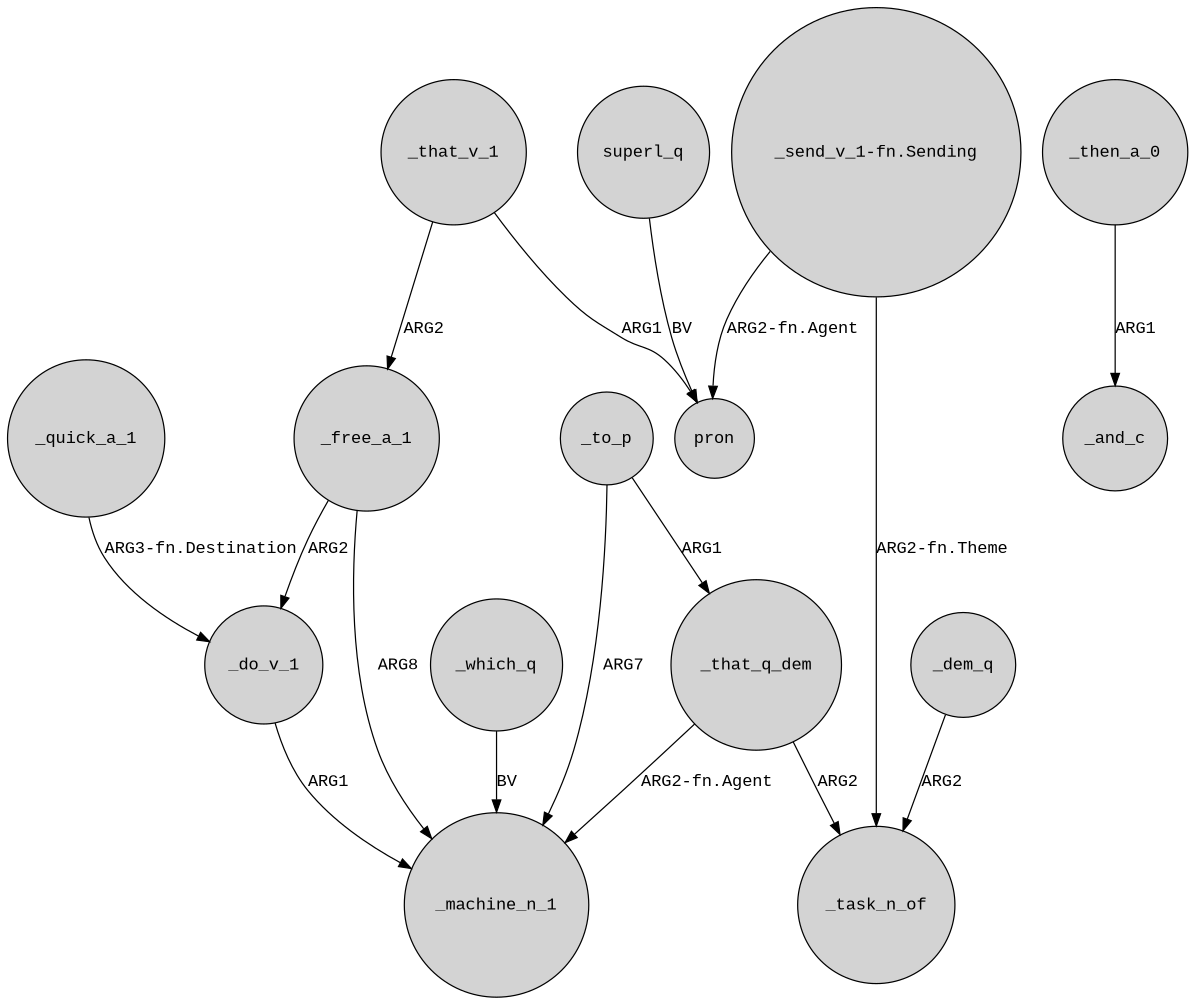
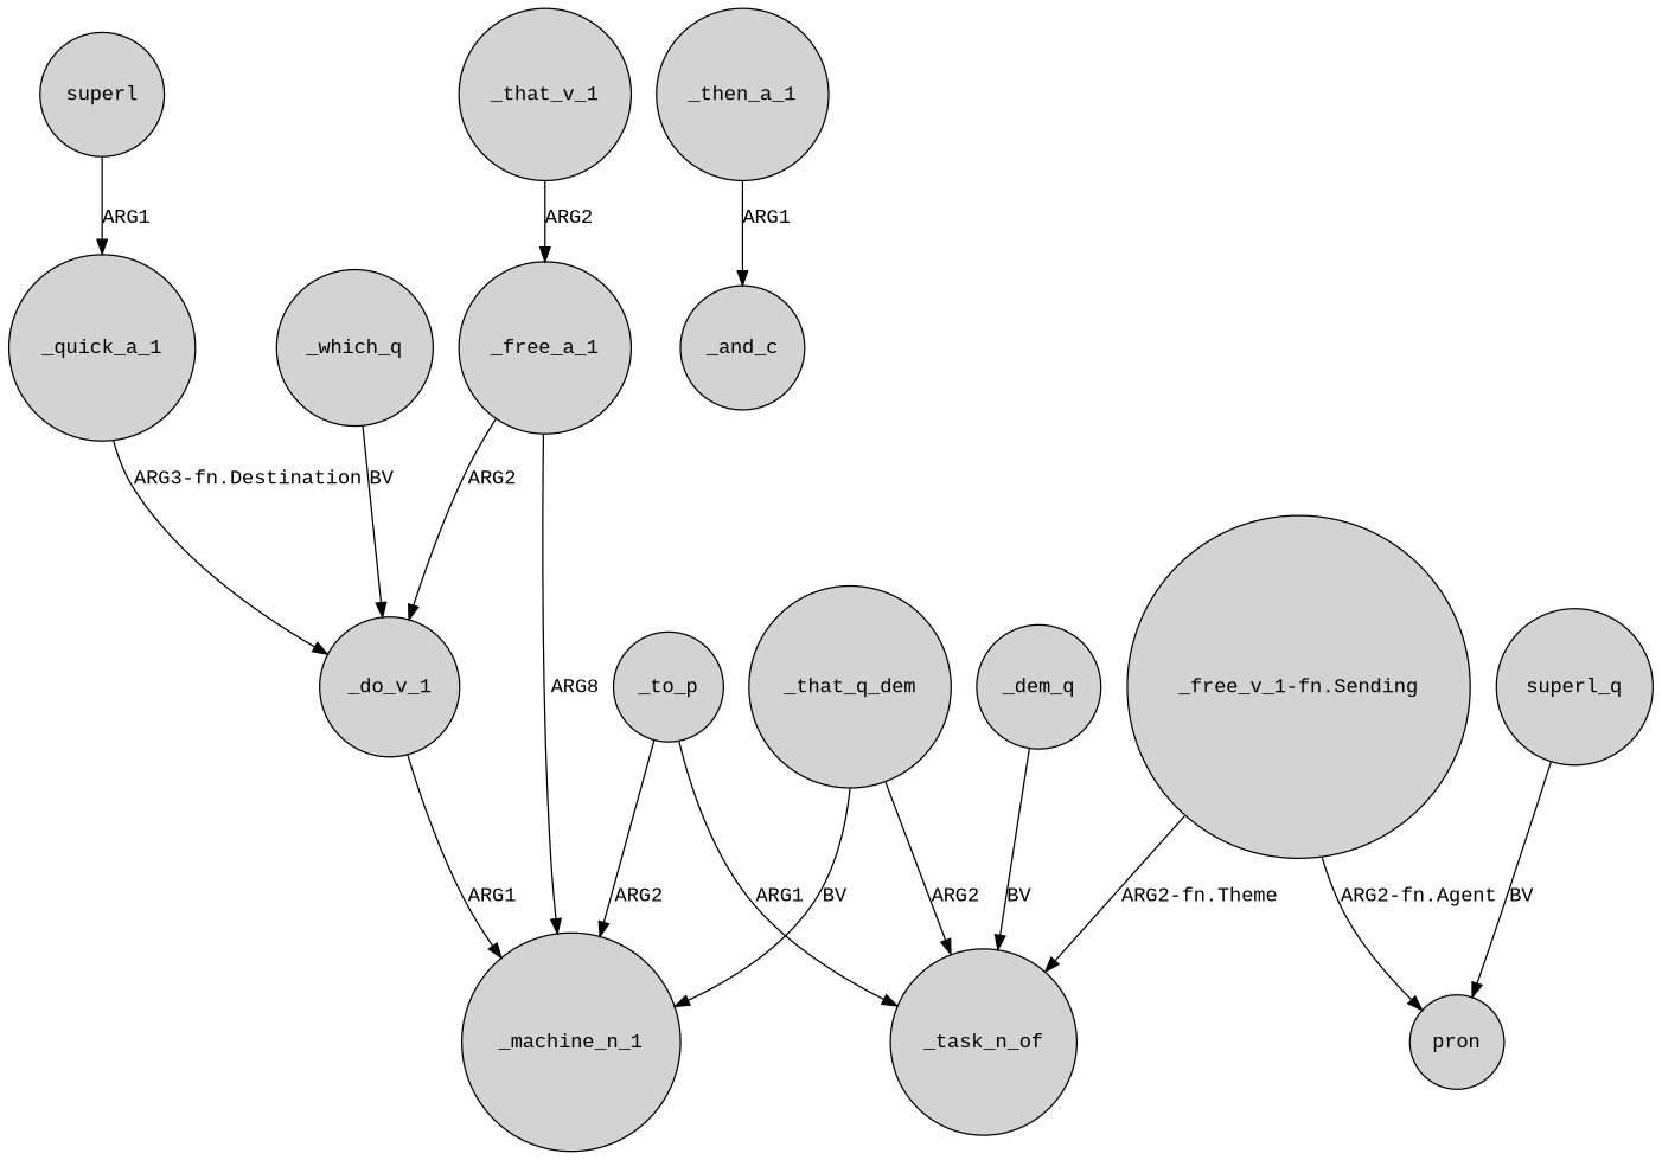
  digraph {
    fontname="Liberation Mono"
    node [fontname="Liberation Mono" shape=circle style=filled]
    edge [fontname="Liberation Mono"]
+   superl
    _quick_a_1
    _do_v_1
    _machine_n_1
    _that_q_dem
    _task_n_of
    _to_p
    _free_a_1
    _which_q
    n10 [label=_dem_q]
-   "_send_v_1-fn.Sending"
+   "_send_v_1-fn.Sending" [label="_free_v_1-fn.Sending"]
    pron
    n13 [label=_that_v_1]
-   _then_a_1 [label=_then_a_0]
+   _then_a_1
    _and_c
    n16 [label=superl_q]
+   superl -> _quick_a_1 [label=ARG1]
    _quick_a_1 -> _do_v_1 [label="ARG3-fn.Destination"]
    _do_v_1 -> _machine_n_1 [label=ARG1]
-   _that_q_dem -> _machine_n_1 [label="ARG2-fn.Agent"]
+   _that_q_dem -> _machine_n_1 [label=BV]
    _that_q_dem -> _task_n_of [label=ARG2]
-   _to_p -> _machine_n_1 [label=ARG7]
-   _to_p -> _that_q_dem [label=ARG1]
+   _to_p -> _machine_n_1 [label=ARG2]
+   _to_p -> _task_n_of [label=ARG1]
    _free_a_1 -> _do_v_1 [label=ARG2]
    _free_a_1 -> _machine_n_1 [label=ARG8]
-   _which_q -> _machine_n_1 [label=BV]
-   n10 -> _task_n_of [label=ARG2]
+   _which_q -> _do_v_1 [label=BV]
+   n10 -> _task_n_of [label=BV]
    "_send_v_1-fn.Sending" -> _task_n_of [label="ARG2-fn.Theme"]
    "_send_v_1-fn.Sending" -> pron [label="ARG2-fn.Agent"]
    n13 -> _free_a_1 [label=ARG2]
-   n13 -> pron [label=ARG1]
    _then_a_1 -> _and_c [label=ARG1]
    n16 -> pron [label=BV]
  }
